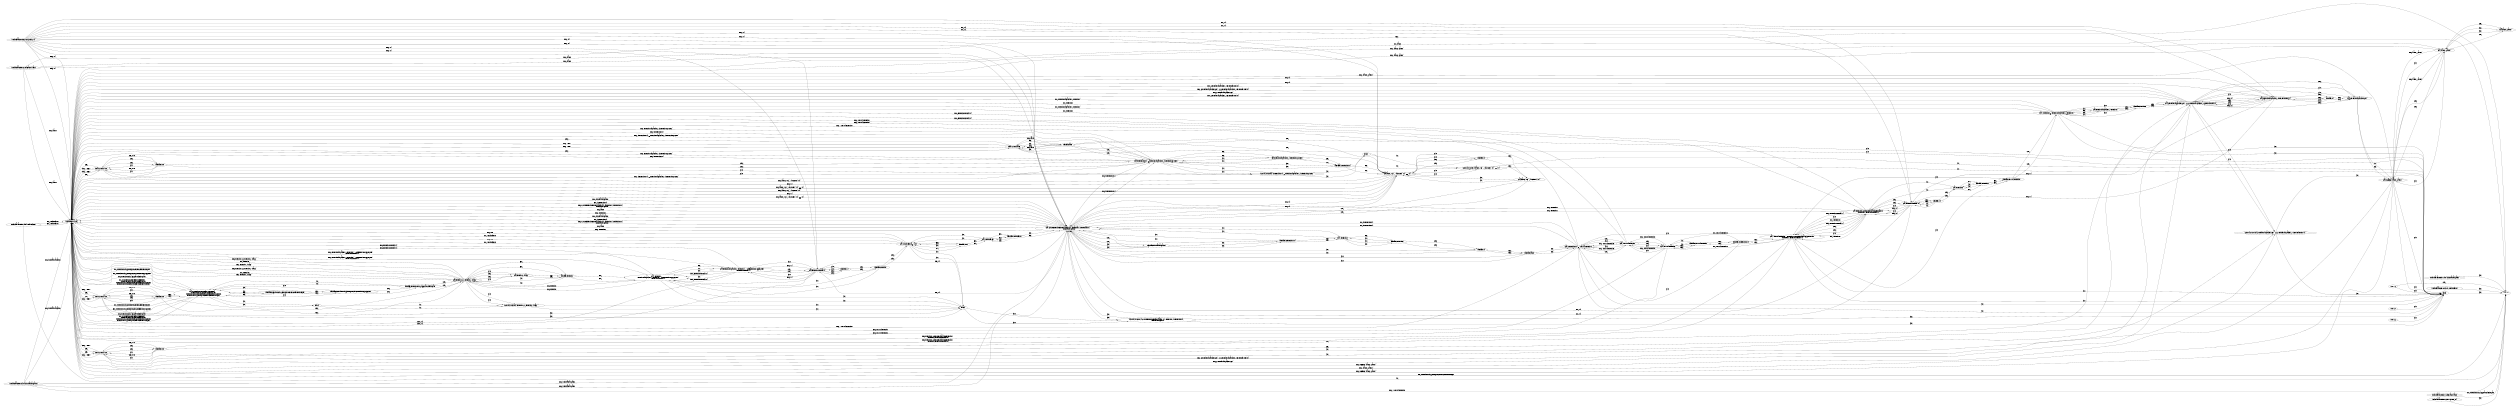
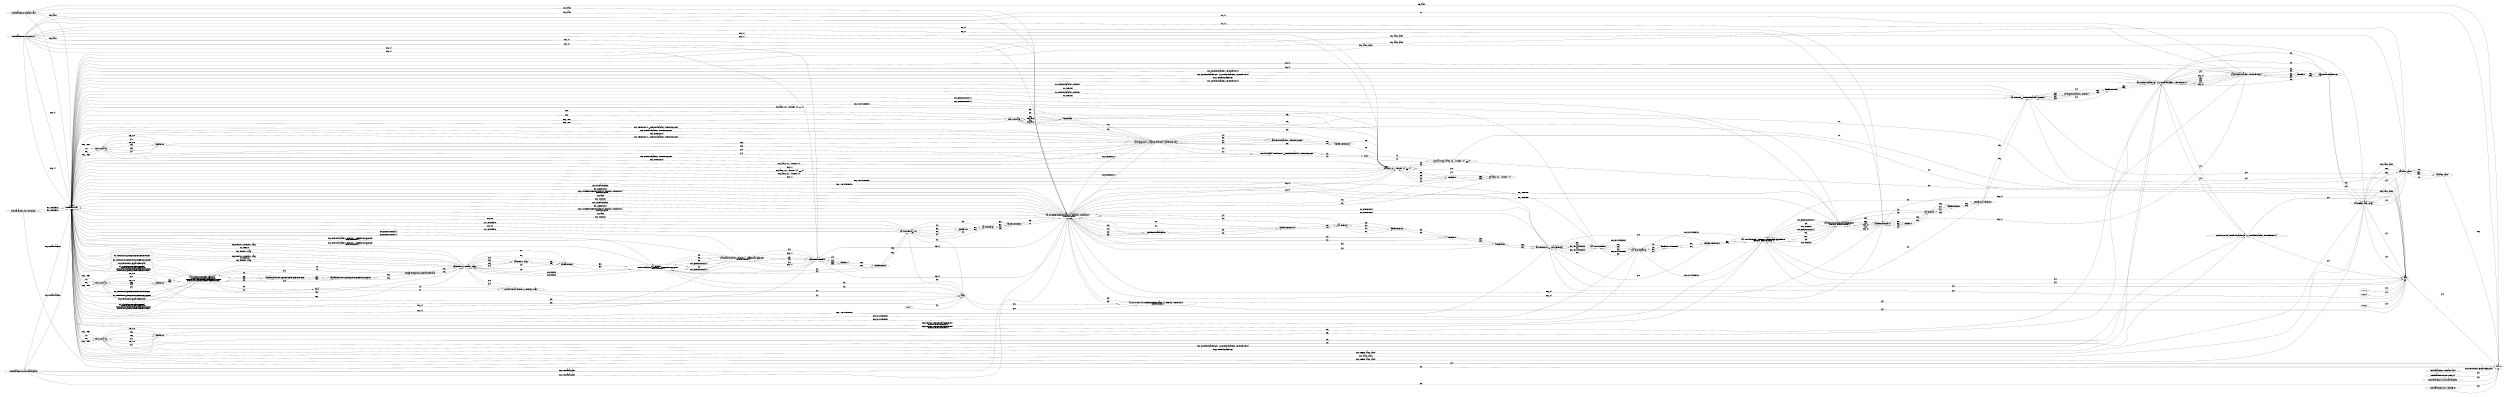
  digraph {
    rankdir=LR
    n1 [label="(MethodReturn,bool)"]
    n2 [label="(Return,return true;)"]
    n3 [label="(Return,return true;)"]
    n4 [label="(Return,return false;)"]
    n5 [label="(Return,return true;)"]
    1000100
    n7 [label="(Block,)"]
    n8 [label="(Identifier,true)"]
    n9 [label="(ControlStructure,if (is_extension_url != extension_dispatcher_->is_extension_process()))"]
    n10 [label="(Identifier,true)"]
    n11 [label="(Block,)"]
    n12 [label="(Identifier,false)"]
    n13 [label="(ControlStructure,if (prerender_dispatcher_.get() && prerender_dispatcher_->IsPrerenderURL(url)))"]
    n14 [label="(Identifier,true)"]
    n15 [label="(MethodParameterIn,WebFrame* frame)"]
    n16 [label="(Call,CrossesExtensionExtents(frame, url, *extensions, is_extension_url,\n          is_initial_navigation))"]
    n17 [label="(ControlStructure,if (CrossesExtensionExtents(frame, url, *extensions, is_extension_url,\n          is_initial_navigation)))"]
    n18 [label="(Identifier,is_initial_navigation)"]
    n19 [label="(Call,ExtensionURLInfo(url))"]
    n20 [label="(Call,frame->top()->document().url() == url)"]
    n21 [label="(Call,is_extension_url != extension_dispatcher_->is_extension_process())"]
    n22 [label="(MethodParameterOut,WebFrame* frame)"]
    n23 [label="(Call,* extensions = extension_dispatcher_->extensions())"]
    n24 [label="(Call,extension_dispatcher_->extensions())"]
    n25 [label="(Identifier,extensions)"]
    n26 [label="(Call,prerender_dispatcher_.get() && prerender_dispatcher_->IsPrerenderURL(url))"]
    n27 [label="(Call,prerender_dispatcher_->IsPrerenderURL(url))"]
    n28 [label="(Call,prerender_dispatcher_.get())"]
    n29 [label="(Call,* new_url_extension = extensions::GetNonBookmarkAppExtension(\n      *extensions, ExtensionURLInfo(url)))"]
    n30 [label="(Call,extensions::GetNonBookmarkAppExtension(\n      *extensions, ExtensionURLInfo(url)))"]
-   n31 [label="(Call,!new_url_extension)"]
+   n31 [label="(Call,!misc_url_extension)"]
    n32 [label="(Call,ExtensionURLInfo(url))"]
    n33 [label="(Call,!!new_url_extension)"]
    n34 [label="(Identifier,new_url_extension)"]
    n35 [label="(Identifier,new_url_extension)"]
    n36 [label="(Identifier,url)"]
    n37 [label="(Call,*extensions)"]
    n38 [label="(Identifier,extensions)"]
    n39 [label="(Call,is_extension_url = !!new_url_extension)"]
    n40 [label="(Identifier,is_extension_url)"]
    n41 [label="(Identifier,frame)"]
    n42 [label="(Identifier,url)"]
    n43 [label="(Call,*extensions)"]
    n44 [label="(Identifier,extensions)"]
    n45 [label="(Identifier,is_extension_url)"]
    n46 [label="(Call,extension_dispatcher_->extensions()->GetExtensionOrAppByURL(\n            ExtensionURLInfo(url)))"]
    n47 [label="(Identifier,url)"]
    n48 [label="(ControlStructure,if (frame->top()->document().url() == url))"]
    n49 [label="(Identifier,url)"]
    n50 [label="(Call,extension_dispatcher_->is_extension_process())"]
    n51 [label="(Identifier,true)"]
    n52 [label="(Call,*send_referrer = true)"]
    n53 [label="(Call,*send_referrer)"]
    n54 [label="(Identifier,send_referrer)"]
    n55 [label="(MethodParameterIn,const GURL& url)"]
    n56 [label="(Identifier,url)"]
    n57 [label="(MethodParameterOut,const GURL& url)"]
    n58 [label="(Call,* extension =\n        extension_dispatcher_->extensions()->GetExtensionOrAppByURL(\n            ExtensionURLInfo(url)))"]
    n59 [label="(Call,extension && extension->is_app())"]
    n60 [label="(Call,extension->is_app())"]
    n61 [label="(Identifier,extension)"]
    n62 [label="(ControlStructure,if (extension && extension->is_app()))"]
    n63 [label="(Identifier,extension)"]
    n64 [label="(Block,)"]
    n65 [label="(Call,UMA_HISTOGRAM_ENUMERATION(\n          extension_misc::kAppLaunchHistogram,\n          extension_misc::APP_LAUNCH_CONTENT_NAVIGATION,\n          extension_misc::APP_LAUNCH_BUCKET_BOUNDARY))"]
    n66 [label="(Identifier,extension_misc::APP_LAUNCH_BUCKET_BOUNDARY)"]
    n67 [label="(Identifier,extension_misc::APP_LAUNCH_CONTENT_NAVIGATION)"]
    n68 [label="(Identifier,extension_misc::kAppLaunchHistogram)"]
    n69 [label="(MethodParameterIn,bool is_initial_navigation)"]
    n70 [label="(MethodParameterOut,bool is_initial_navigation)"]
    n71 [label="(Call,frame->top()->document().url())"]
    n72 [label="(Block,)"]
    n73 [label="(Identifier,is_extension_url)"]
    n74 [label="(MethodParameterIn,bool* send_referrer)"]
    n75 [label="(MethodParameterOut,bool* send_referrer)"]
    n76 [label="(Call,frame->parent())"]
    n77 [label="(Call,!frame->parent())"]
    n78 [label="(Call,DCHECK(!frame->parent()))"]
+   1000147
    1000116
    1000120
    1000128
    n1 -> n2 [label="CFG: "]
    n1 -> n2 [label="CFG: "]
    n1 -> n3 [label="CFG: "]
    n1 -> n3 [label="CFG: "]
    n1 -> n4 [label="CFG: "]
    n1 -> n4 [label="CFG: "]
    n1 -> n5 [label="CFG: "]
    n1 -> n5 [label="CFG: "]
-   n1 -> 1000100 [label="DDG: extension_misc::APP_LAUNCH_BUCKET_BOUNDARY"]
+   n1 -> 1000100 [label="AST: "]
    n2 -> n1 [label="DDG: <RET>"]
    n2 -> n1 [label="DDG: <RET>"]
    n2 -> n7 [label="AST: "]
    n2 -> n7 [label="AST: "]
    n2 -> n8 [label="CFG: "]
    n2 -> n8 [label="CFG: "]
    n3 -> n1 [label="DDG: <RET>"]
    n3 -> n1 [label="DDG: <RET>"]
    n3 -> n9 [label="AST: "]
    n3 -> n9 [label="AST: "]
    n3 -> n10 [label="CFG: "]
    n3 -> n10 [label="CFG: "]
    n4 -> n1 [label="DDG: <RET>"]
    n4 -> n1 [label="DDG: <RET>"]
    n4 -> n11 [label="AST: "]
    n4 -> n11 [label="AST: "]
    n4 -> n12 [label="CFG: "]
    n4 -> n12 [label="CFG: "]
    n5 -> n1 [label="DDG: <RET>"]
    n5 -> n1 [label="DDG: <RET>"]
    n5 -> n13 [label="AST: "]
    n5 -> n13 [label="AST: "]
    n5 -> n14 [label="CFG: "]
    n5 -> n14 [label="CFG: "]
    n7 -> n17 [label="AST: "]
    n7 -> n17 [label="AST: "]
    n8 -> n2 [label="AST: "]
    n8 -> n2 [label="DDG: true"]
    n8 -> n2 [label="AST: "]
    n8 -> n2 [label="DDG: true"]
    n8 -> n59 [label="CFG: "]
    n8 -> n59 [label="CFG: "]
    n8 -> n65 [label="CFG: "]
    n8 -> n65 [label="CFG: "]
    n9 -> n72 [label="AST: "]
    n9 -> n72 [label="AST: "]
    n10 -> n3 [label="AST: "]
    n10 -> n3 [label="DDG: true"]
    n10 -> n3 [label="AST: "]
    n10 -> n3 [label="DDG: true"]
    n10 -> n21 [label="CFG: "]
    n10 -> n21 [label="CFG: "]
    n11 -> 1000100 [label="AST: "]
    n12 -> n4 [label="AST: "]
    n12 -> n4 [label="DDG: false"]
    n12 -> n4 [label="AST: "]
    n12 -> n4 [label="DDG: false"]
    n12 -> n20 [label="CFG: "]
    n12 -> n20 [label="CFG: "]
    n12 -> n21 [label="CFG: "]
    n12 -> n21 [label="CFG: "]
    n13 -> n11 [label="AST: "]
    n13 -> n11 [label="AST: "]
    n14 -> n5 [label="AST: "]
    n14 -> n5 [label="DDG: true"]
    n14 -> n5 [label="AST: "]
    n14 -> n5 [label="DDG: true"]
    n14 -> n26 [label="CFG: "]
    n14 -> n26 [label="CFG: "]
    n15 -> n1 [label="DDG: frame"]
    n15 -> n1 [label="DDG: frame"]
    n15 -> 1000100 [label="DDG: frame"]
    n15 -> n16 [label="DDG: frame"]
    n15 -> n16 [label="DDG: frame"]
    n16 -> n1 [label="DDG: is_initial_navigation"]
    n16 -> n1 [label="DDG: is_extension_url"]
    n16 -> n1 [label="DDG: CrossesExtensionExtents(frame, url, *extensions, is_extension_url,\n          is_initial_navigation)"]
    n16 -> n1 [label="DDG: frame"]
    n16 -> n1 [label="DDG: *extensions"]
    n16 -> n1 [label="DDG: is_initial_navigation"]
    n16 -> n1 [label="DDG: is_extension_url"]
    n16 -> n1 [label="DDG: CrossesExtensionExtents(frame, url, *extensions, is_extension_url,\n          is_initial_navigation)"]
    n16 -> n1 [label="DDG: frame"]
    n16 -> n1 [label="DDG: *extensions"]
    n16 -> n17 [label="AST: "]
    n16 -> n17 [label="AST: "]
    n16 -> n18 [label="CFG: "]
    n16 -> n18 [label="CFG: "]
    n16 -> n19 [label="DDG: url"]
    n16 -> n19 [label="DDG: url"]
    n16 -> n20 [label="DDG: url"]
    n16 -> n20 [label="DDG: url"]
    n16 -> n21 [label="DDG: is_extension_url"]
    n16 -> n21 [label="DDG: is_extension_url"]
    n17 -> n11 [label="AST: "]
    n17 -> n11 [label="AST: "]
    n18 -> n16 [label="AST: "]
    n18 -> n16 [label="AST: "]
    n18 -> n45 [label="CFG: "]
    n18 -> n45 [label="CFG: "]
    n19 -> n1 [label="DDG: url"]
    n19 -> n1 [label="DDG: url"]
    n19 -> n46 [label="AST: "]
    n19 -> n46 [label="DDG: url"]
    n19 -> n46 [label="AST: "]
    n19 -> n46 [label="DDG: url"]
    n19 -> n47 [label="CFG: "]
    n19 -> n47 [label="CFG: "]
    n20 -> n1 [label="DDG: frame->top()->document().url()"]
    n20 -> n1 [label="DDG: url"]
    n20 -> n1 [label="DDG: frame->top()->document().url() == url"]
    n20 -> n1 [label="DDG: frame->top()->document().url()"]
    n20 -> n1 [label="DDG: url"]
    n20 -> n1 [label="DDG: frame->top()->document().url() == url"]
    n20 -> n48 [label="AST: "]
    n20 -> n48 [label="AST: "]
    n20 -> n49 [label="CFG: "]
    n20 -> n49 [label="CFG: "]
    n21 -> n1 [label="DDG: extension_dispatcher_->is_extension_process()"]
    n21 -> n1 [label="DDG: is_extension_url"]
    n21 -> n1 [label="DDG: is_extension_url != extension_dispatcher_->is_extension_process()"]
    n21 -> n1 [label="DDG: extension_dispatcher_->is_extension_process()"]
    n21 -> n1 [label="DDG: is_extension_url"]
    n21 -> n1 [label="DDG: is_extension_url != extension_dispatcher_->is_extension_process()"]
    n21 -> n9 [label="AST: "]
    n21 -> n9 [label="AST: "]
    n21 -> n50 [label="CFG: "]
    n21 -> n50 [label="CFG: "]
    n22 -> 1000100 [label="DDG: extension_misc::kAppLaunchHistogram"]
    n23 -> n1 [label="DDG: extensions"]
    n23 -> n1 [label="DDG: extension_dispatcher_->extensions()"]
    n23 -> n1 [label="DDG: extensions"]
    n23 -> n1 [label="DDG: extension_dispatcher_->extensions()"]
    n23 -> n11 [label="AST: "]
    n23 -> n11 [label="AST: "]
    n23 -> n24 [label="CFG: "]
    n23 -> n24 [label="CFG: "]
    n24 -> n23 [label="AST: "]
    n24 -> n23 [label="AST: "]
    n24 -> n25 [label="CFG: "]
    n24 -> n25 [label="CFG: "]
    n25 -> n23 [label="AST: "]
    n25 -> n23 [label="AST: "]
    n25 -> n26 [label="CFG: "]
    n25 -> n26 [label="CFG: "]
    n26 -> n1 [label="DDG: prerender_dispatcher_->IsPrerenderURL(url)"]
    n26 -> n1 [label="DDG: prerender_dispatcher_.get() && prerender_dispatcher_->IsPrerenderURL(url)"]
    n26 -> n1 [label="DDG: prerender_dispatcher_.get()"]
    n26 -> n1 [label="DDG: prerender_dispatcher_->IsPrerenderURL(url)"]
    n26 -> n1 [label="DDG: prerender_dispatcher_.get() && prerender_dispatcher_->IsPrerenderURL(url)"]
    n26 -> n1 [label="DDG: prerender_dispatcher_.get()"]
    n26 -> n13 [label="AST: "]
    n26 -> n13 [label="AST: "]
    n26 -> n27 [label="CFG: "]
    n26 -> n27 [label="CFG: "]
    n26 -> n28 [label="CFG: "]
    n26 -> n28 [label="CFG: "]
    n27 -> n1 [label="DDG: url"]
    n27 -> n1 [label="DDG: url"]
    n27 -> n26 [label="AST: "]
    n27 -> n26 [label="DDG: url"]
    n27 -> n26 [label="AST: "]
    n27 -> n26 [label="DDG: url"]
    n27 -> n32 [label="DDG: url"]
    n27 -> n32 [label="DDG: url"]
    n27 -> n56 [label="CFG: "]
    n27 -> n56 [label="CFG: "]
    n28 -> n26 [label="AST: "]
    n28 -> n26 [label="AST: "]
    n28 -> n78 [label="CFG: "]
    n28 -> n78 [label="CFG: "]
    n29 -> n1 [label="DDG: extensions::GetNonBookmarkAppExtension(\n      *extensions, ExtensionURLInfo(url))"]
    n29 -> n1 [label="DDG: extensions::GetNonBookmarkAppExtension(\n      *extensions, ExtensionURLInfo(url))"]
    n29 -> n11 [label="AST: "]
    n29 -> n11 [label="AST: "]
    n29 -> n30 [label="CFG: "]
    n29 -> n30 [label="CFG: "]
    n29 -> n31 [label="DDG: new_url_extension"]
    n29 -> n31 [label="DDG: new_url_extension"]
    n30 -> n1 [label="DDG: ExtensionURLInfo(url)"]
    n30 -> n1 [label="DDG: ExtensionURLInfo(url)"]
    n30 -> n16 [label="DDG: *extensions"]
    n30 -> n16 [label="DDG: *extensions"]
    n30 -> n29 [label="AST: "]
    n30 -> n29 [label="DDG: *extensions"]
    n30 -> n29 [label="DDG: ExtensionURLInfo(url)"]
    n30 -> n29 [label="AST: "]
    n30 -> n29 [label="DDG: *extensions"]
    n30 -> n29 [label="DDG: ExtensionURLInfo(url)"]
    n30 -> n32 [label="CFG: "]
    n30 -> n32 [label="CFG: "]
    n31 -> n1 [label="DDG: new_url_extension"]
    n31 -> n1 [label="DDG: new_url_extension"]
    n31 -> n33 [label="AST: "]
    n31 -> n33 [label="DDG: new_url_extension"]
    n31 -> n33 [label="AST: "]
    n31 -> n33 [label="DDG: new_url_extension"]
    n31 -> n34 [label="CFG: "]
    n31 -> n34 [label="CFG: "]
    n32 -> n16 [label="DDG: url"]
    n32 -> n16 [label="DDG: url"]
    n32 -> n30 [label="AST: "]
    n32 -> n30 [label="DDG: url"]
    n32 -> n30 [label="AST: "]
    n32 -> n30 [label="DDG: url"]
    n32 -> n36 [label="CFG: "]
    n32 -> n36 [label="CFG: "]
    n33 -> n1 [label="DDG: !new_url_extension"]
    n33 -> n1 [label="DDG: !new_url_extension"]
    n33 -> n31 [label="CFG: "]
    n33 -> n31 [label="CFG: "]
    n33 -> n39 [label="AST: "]
    n33 -> n39 [label="DDG: !new_url_extension"]
    n33 -> n39 [label="AST: "]
    n33 -> n39 [label="DDG: !new_url_extension"]
    n34 -> n31 [label="AST: "]
    n34 -> n31 [label="AST: "]
    n34 -> n40 [label="CFG: "]
    n34 -> n40 [label="CFG: "]
    n35 -> n23 [label="CFG: "]
    n35 -> n23 [label="CFG: "]
    n35 -> n29 [label="AST: "]
    n35 -> n29 [label="AST: "]
    n36 -> n32 [label="AST: "]
    n36 -> n32 [label="AST: "]
    n36 -> n37 [label="CFG: "]
    n36 -> n37 [label="CFG: "]
    n37 -> n30 [label="AST: "]
    n37 -> n30 [label="AST: "]
    n37 -> n38 [label="CFG: "]
    n37 -> n38 [label="CFG: "]
    n38 -> n35 [label="CFG: "]
    n38 -> n35 [label="CFG: "]
    n38 -> n37 [label="AST: "]
    n38 -> n37 [label="AST: "]
    n39 -> n1 [label="DDG: !!new_url_extension"]
    n39 -> n1 [label="DDG: !!new_url_extension"]
    n39 -> n11 [label="AST: "]
    n39 -> n11 [label="AST: "]
    n39 -> n16 [label="DDG: is_extension_url"]
    n39 -> n16 [label="DDG: is_extension_url"]
    n39 -> n33 [label="CFG: "]
    n39 -> n33 [label="CFG: "]
    n40 -> n29 [label="CFG: "]
    n40 -> n29 [label="CFG: "]
    n40 -> n39 [label="AST: "]
    n40 -> n39 [label="AST: "]
    n41 -> n16 [label="AST: "]
    n41 -> n16 [label="AST: "]
    n41 -> n39 [label="CFG: "]
    n41 -> n39 [label="CFG: "]
    n42 -> n16 [label="AST: "]
    n42 -> n16 [label="AST: "]
    n42 -> n41 [label="CFG: "]
    n42 -> n41 [label="CFG: "]
    n43 -> n16 [label="AST: "]
    n43 -> n16 [label="AST: "]
    n43 -> n44 [label="CFG: "]
    n43 -> n44 [label="CFG: "]
    n44 -> n42 [label="CFG: "]
    n44 -> n42 [label="CFG: "]
    n44 -> n43 [label="AST: "]
    n44 -> n43 [label="AST: "]
    n45 -> n16 [label="AST: "]
    n45 -> n16 [label="AST: "]
    n45 -> n43 [label="CFG: "]
    n45 -> n43 [label="CFG: "]
    n46 -> n1 [label="DDG: ExtensionURLInfo(url)"]
    n46 -> n1 [label="DDG: ExtensionURLInfo(url)"]
    n46 -> n19 [label="CFG: "]
    n46 -> n19 [label="CFG: "]
    n46 -> n58 [label="AST: "]
    n46 -> n58 [label="DDG: ExtensionURLInfo(url)"]
    n46 -> n58 [label="AST: "]
    n46 -> n58 [label="DDG: ExtensionURLInfo(url)"]
    n47 -> n19 [label="AST: "]
    n47 -> n19 [label="AST: "]
    n47 -> n63 [label="CFG: "]
    n47 -> n63 [label="CFG: "]
    n48 -> n11 [label="AST: "]
    n48 -> n11 [label="AST: "]
    n49 -> n20 [label="AST: "]
    n49 -> n20 [label="AST: "]
    n49 -> n71 [label="CFG: "]
    n49 -> n71 [label="CFG: "]
    n50 -> n21 [label="AST: "]
    n50 -> n21 [label="AST: "]
    n50 -> n73 [label="CFG: "]
    n50 -> n73 [label="CFG: "]
    n51 -> n52 [label="AST: "]
    n51 -> n52 [label="AST: "]
    n51 -> n53 [label="CFG: "]
    n51 -> n53 [label="CFG: "]
    n52 -> n1 [label="DDG: true"]
    n52 -> n1 [label="DDG: *send_referrer"]
    n52 -> n1 [label="DDG: true"]
    n52 -> n1 [label="DDG: *send_referrer"]
    n52 -> n7 [label="AST: "]
    n52 -> n7 [label="AST: "]
    n52 -> n51 [label="CFG: "]
    n52 -> n51 [label="CFG: "]
    n53 -> n52 [label="AST: "]
    n53 -> n52 [label="AST: "]
    n53 -> n54 [label="CFG: "]
    n53 -> n54 [label="CFG: "]
    n54 -> n16 [label="CFG: "]
    n54 -> n16 [label="CFG: "]
    n54 -> n53 [label="AST: "]
    n54 -> n53 [label="AST: "]
    n55 -> n1 [label="DDG: url"]
    n55 -> n1 [label="DDG: url"]
    n55 -> 1000100 [label="CFG: "]
    n55 -> n16 [label="DDG: url"]
    n55 -> n16 [label="DDG: url"]
    n55 -> n19 [label="DDG: url"]
    n55 -> n19 [label="DDG: url"]
    n55 -> n20 [label="DDG: url"]
    n55 -> n20 [label="DDG: url"]
    n55 -> n27 [label="DDG: url"]
    n55 -> n27 [label="DDG: url"]
    n55 -> n32 [label="DDG: url"]
    n55 -> n32 [label="DDG: url"]
    n56 -> n27 [label="AST: "]
    n56 -> n27 [label="AST: "]
    n56 -> n28 [label="CFG: "]
    n56 -> n28 [label="CFG: "]
    n57 -> 1000100 [label="AST: "]
    n58 -> n1 [label="DDG: extension_dispatcher_->extensions()->GetExtensionOrAppByURL(\n            ExtensionURLInfo(url))"]
    n58 -> n1 [label="DDG: extension_dispatcher_->extensions()->GetExtensionOrAppByURL(\n            ExtensionURLInfo(url))"]
    n58 -> n7 [label="AST: "]
    n58 -> n7 [label="AST: "]
    n58 -> n46 [label="CFG: "]
    n58 -> n46 [label="CFG: "]
    n58 -> n59 [label="DDG: extension"]
    n58 -> n59 [label="DDG: extension"]
    n59 -> n1 [label="DDG: extension && extension->is_app()"]
    n59 -> n1 [label="DDG: extension"]
    n59 -> n1 [label="DDG: extension->is_app()"]
    n59 -> n1 [label="DDG: extension && extension->is_app()"]
    n59 -> n1 [label="DDG: extension"]
    n59 -> n1 [label="DDG: extension->is_app()"]
    n59 -> n60 [label="CFG: "]
    n59 -> n60 [label="CFG: "]
    n59 -> n61 [label="CFG: "]
    n59 -> n61 [label="CFG: "]
    n59 -> n62 [label="AST: "]
    n59 -> n62 [label="AST: "]
    n60 -> n59 [label="AST: "]
    n60 -> n59 [label="AST: "]
    n60 -> n61 [label="CFG: "]
    n60 -> n61 [label="CFG: "]
    n61 -> n58 [label="CFG: "]
    n61 -> n58 [label="CFG: "]
    n61 -> n59 [label="AST: "]
    n61 -> n59 [label="AST: "]
    n62 -> n7 [label="AST: "]
    n62 -> n7 [label="AST: "]
    n63 -> n52 [label="CFG: "]
    n63 -> n52 [label="CFG: "]
    n63 -> n58 [label="AST: "]
    n63 -> n58 [label="AST: "]
    n64 -> n62 [label="AST: "]
    n64 -> n62 [label="AST: "]
    n65 -> n1 [label="DDG: extension_misc::APP_LAUNCH_CONTENT_NAVIGATION"]
    n65 -> n1 [label="DDG: extension_misc::kAppLaunchHistogram"]
    n65 -> n1 [label="DDG: UMA_HISTOGRAM_ENUMERATION(\n          extension_misc::kAppLaunchHistogram,\n          extension_misc::APP_LAUNCH_CONTENT_NAVIGATION,\n          extension_misc::APP_LAUNCH_BUCKET_BOUNDARY)"]
    n65 -> n1 [label="DDG: extension_misc::APP_LAUNCH_BUCKET_BOUNDARY"]
    n65 -> n1 [label="DDG: extension_misc::APP_LAUNCH_CONTENT_NAVIGATION"]
    n65 -> n1 [label="DDG: extension_misc::kAppLaunchHistogram"]
    n65 -> n1 [label="DDG: UMA_HISTOGRAM_ENUMERATION(\n          extension_misc::kAppLaunchHistogram,\n          extension_misc::APP_LAUNCH_CONTENT_NAVIGATION,\n          extension_misc::APP_LAUNCH_BUCKET_BOUNDARY)"]
    n65 -> n1 [label="DDG: extension_misc::APP_LAUNCH_BUCKET_BOUNDARY"]
    n65 -> n64 [label="AST: "]
    n65 -> n64 [label="AST: "]
    n65 -> n66 [label="CFG: "]
    n65 -> n66 [label="CFG: "]
    n66 -> n65 [label="AST: "]
    n66 -> n65 [label="AST: "]
    n66 -> n67 [label="CFG: "]
    n66 -> n67 [label="CFG: "]
    n67 -> n65 [label="AST: "]
    n67 -> n65 [label="AST: "]
    n67 -> n68 [label="CFG: "]
    n67 -> n68 [label="CFG: "]
    n68 -> n59 [label="CFG: "]
    n68 -> n59 [label="CFG: "]
    n68 -> n65 [label="AST: "]
    n68 -> n65 [label="AST: "]
    n69 -> n1 [label="DDG: is_initial_navigation"]
    n69 -> n1 [label="DDG: is_initial_navigation"]
-   n69 -> 1000100 [label="DDG: !!new_url_extension"]
+   n69 -> 1000100 [label="AST: "]
    n69 -> n16 [label="DDG: is_initial_navigation"]
    n69 -> n16 [label="DDG: is_initial_navigation"]
    n70 -> 1000100 [label="AST: "]
    n71 -> n16 [label="CFG: "]
    n71 -> n16 [label="CFG: "]
    n71 -> n20 [label="AST: "]
    n71 -> n20 [label="AST: "]
    n72 -> n48 [label="AST: "]
    n72 -> n48 [label="AST: "]
    n73 -> n20 [label="CFG: "]
    n73 -> n20 [label="CFG: "]
    n73 -> n21 [label="AST: "]
    n73 -> n21 [label="AST: "]
    n74 -> n1 [label="DDG: send_referrer"]
    n74 -> n1 [label="DDG: send_referrer"]
    n74 -> 1000100 [label="AST: "]
    n75 -> 1000100 [label="AST: "]
-   1000116 -> 1000100 [label="CFG: "]
+   n76 -> 1000100 [label="CFG: "]
    n76 -> n77 [label="AST: "]
    n76 -> n77 [label="AST: "]
    n77 -> n1 [label="DDG: frame->parent()"]
    n77 -> n1 [label="DDG: frame->parent()"]
    n77 -> n76 [label="CFG: "]
    n77 -> n76 [label="CFG: "]
    n77 -> n78 [label="AST: "]
    n77 -> n78 [label="DDG: frame->parent()"]
    n77 -> n78 [label="AST: "]
    n77 -> n78 [label="DDG: frame->parent()"]
    n78 -> n1 [label="DDG: DCHECK(!frame->parent())"]
    n78 -> n1 [label="DDG: !frame->parent()"]
    n78 -> n1 [label="DDG: DCHECK(!frame->parent())"]
    n78 -> n1 [label="DDG: !frame->parent()"]
    n78 -> n11 [label="AST: "]
    n78 -> n11 [label="AST: "]
    n78 -> n77 [label="CFG: "]
    n78 -> n77 [label="CFG: "]
+   1000147 -> n7 [label="AST: "]
    1000116 -> n11 [label="AST: "]
    1000120 -> n11 [label="AST: "]
    1000128 -> n11 [label="AST: "]
  }
